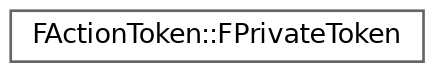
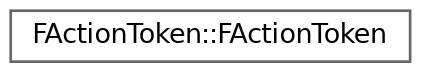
  digraph {
    rankdir=TB
-   n1 [color=grey40 fillcolor=white fontname=Helvetica fontsize=10 height=0.2 label="FActionToken::FPrivateToken" shape=box style=filled width=0.4]
+   n1 [color=grey40 fillcolor=white fontname=Helvetica fontsize=10 height=0.2 label="FActionToken::FActionToken" shape=box style=filled width=0.4]
  }
